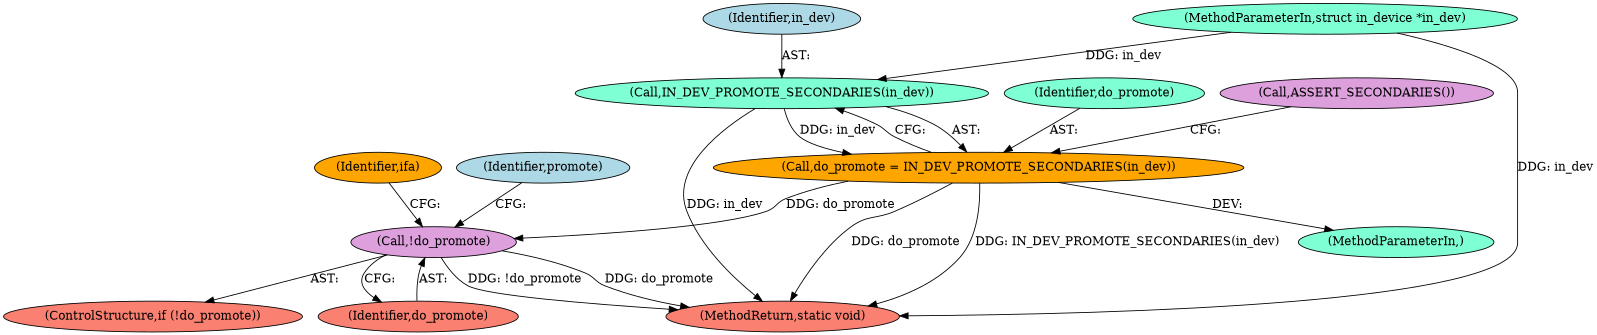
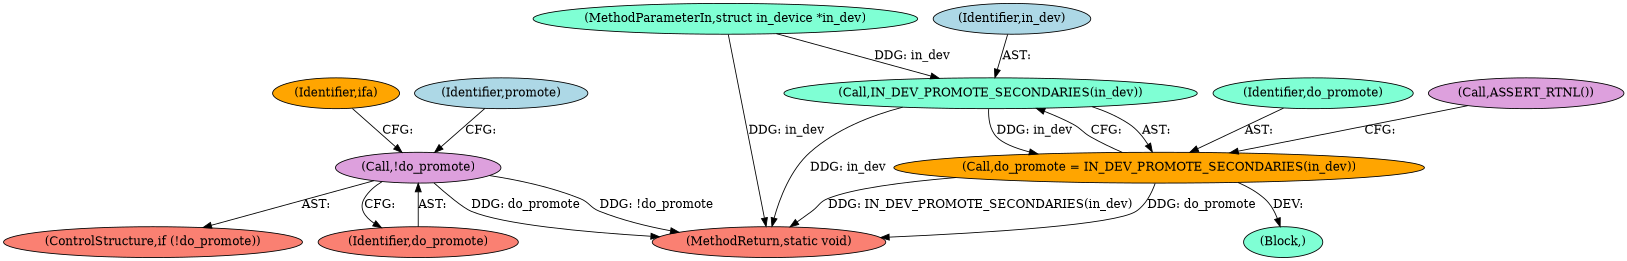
  digraph {
    node [fillcolor=aquamarine style=filled]
    n1 [label="(Call,IN_DEV_PROMOTE_SECONDARIES(in_dev))"]
    n2 [fillcolor=orange label="(Call,do_promote = IN_DEV_PROMOTE_SECONDARIES(in_dev))"]
    n3 [fillcolor=salmon label="(MethodReturn,static void)"]
    n4 [fillcolor=plum label="(Call,!do_promote)"]
-   n5 [label="(MethodParameterIn,)"]
+   n5 [label="(Block,)"]
    n6 [fillcolor=lightblue label="(Identifier,in_dev)"]
    n7 [label="(MethodParameterIn,struct in_device *in_dev)"]
    n8 [fillcolor=salmon label="(ControlStructure,if (!do_promote))"]
    n9 [fillcolor=salmon label="(Identifier,do_promote)"]
    n10 [label="(Identifier,do_promote)"]
-   n11 [fillcolor=plum label="(Call,ASSERT_SECONDARIES())"]
+   n11 [fillcolor=plum label="(Call,ASSERT_RTNL())"]
    n12 [fillcolor=orange label="(Identifier,ifa)"]
    n13 [fillcolor=lightblue label="(Identifier,promote)"]
    n1 -> n2 [label="AST: "]
    n1 -> n2 [label="DDG: in_dev"]
    n1 -> n3 [label="DDG: in_dev"]
    n2 -> n1 [label="CFG: "]
    n2 -> n3 [label="DDG: do_promote"]
    n2 -> n3 [label="DDG: IN_DEV_PROMOTE_SECONDARIES(in_dev)"]
-   n2 -> n4 [label="DDG: do_promote"]
    n2 -> n5 [label="DEV: "]
    n4 -> n3 [label="DDG: do_promote"]
    n4 -> n3 [label="DDG: !do_promote"]
    n4 -> n8 [label="AST: "]
    n4 -> n9 [label="CFG: "]
    n6 -> n1 [label="AST: "]
    n7 -> n1 [label="DDG: in_dev"]
    n7 -> n3 [label="DDG: in_dev"]
    n9 -> n4 [label="AST: "]
    n10 -> n2 [label="AST: "]
    n11 -> n2 [label="CFG: "]
    n12 -> n4 [label="CFG: "]
    n13 -> n4 [label="CFG: "]
  }
